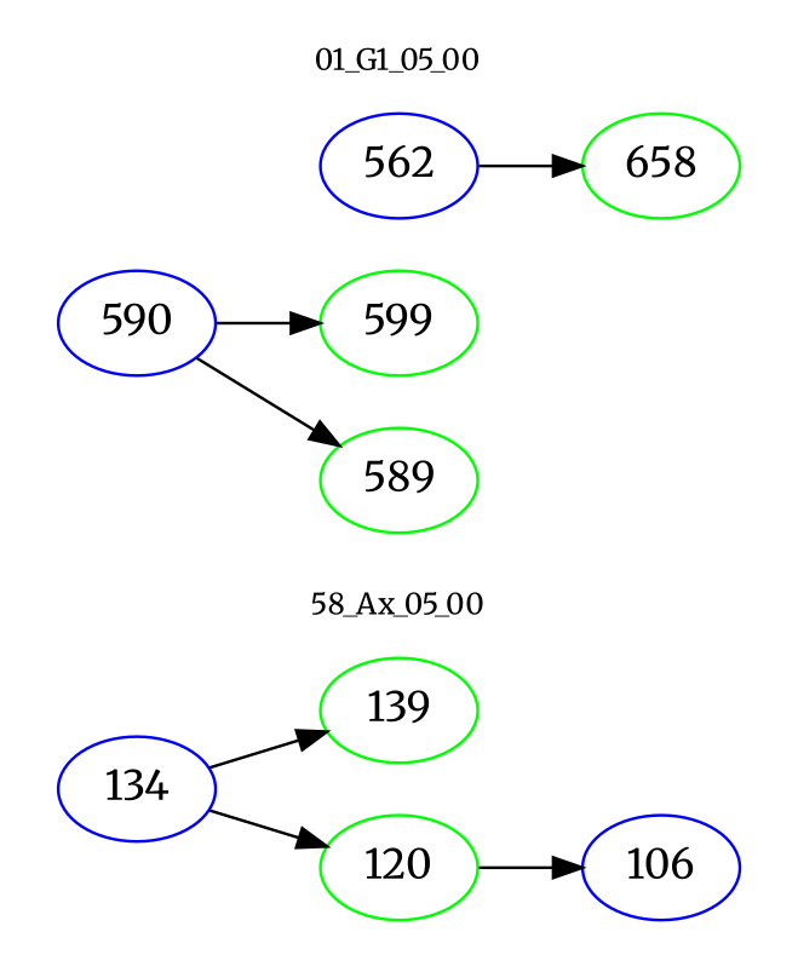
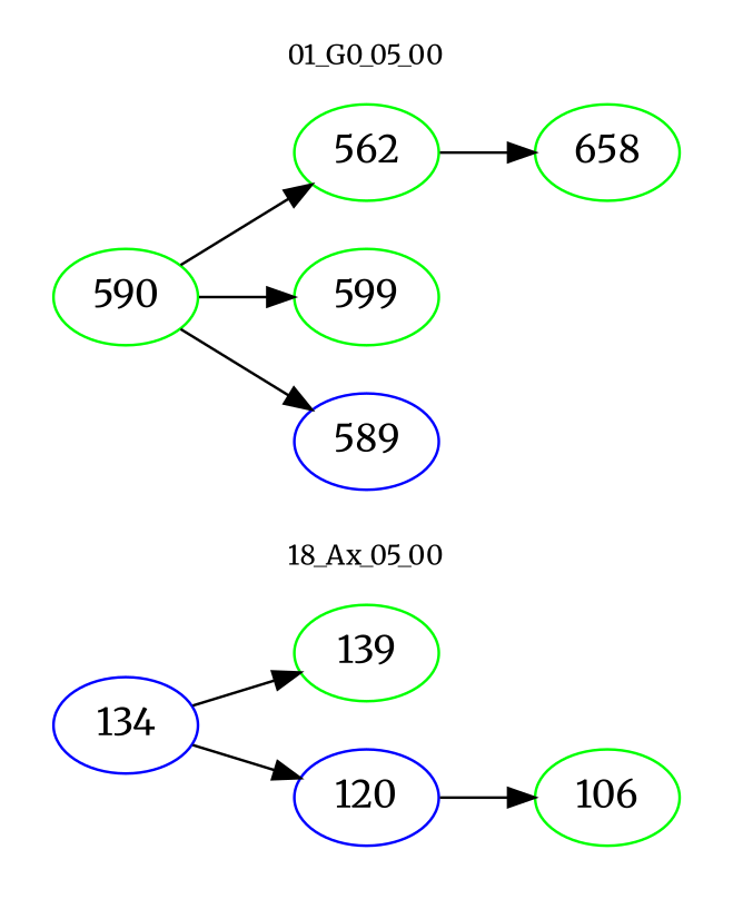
  digraph {
    fontname=Merriweather
    rankdir=LR
    node [color=blue fontname=Merriweather]
    edge [color=black fontname=Merriweather]
    n1 [label=134]
-   n2 [color=green label=120]
+   n2 [label=120]
    n3 [color=green label=139]
-   n4 [label=106]
-   n5 [label=590]
-   n6 [color=green label=589]
+   n4 [color=green label=106]
+   n5 [color=green label=590]
+   n6 [label=589]
    n7 [color=green label=599]
-   n8 [label=562]
+   n8 [color=green label=562]
    n9 [color=green label=658]
    subgraph cluster_1 {
      color=white
      fontsize=10
-     label="58_Ax_05_00"
+     label="18_Ax_05_00"
      n1
      n2
      n3
      n4
    }
    subgraph cluster_2 {
      color=white
      fontsize=10
-     label="01_G1_05_00"
+     label="01_G0_05_00"
      n5
      n6
      n7
      n8
      n9
    }
    n1 -> n2
    n1 -> n3
    n2 -> n4
    n5 -> n6
    n5 -> n7
+   n5 -> n8
    n8 -> n9
  }
